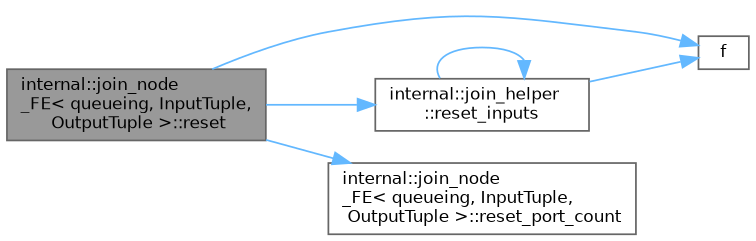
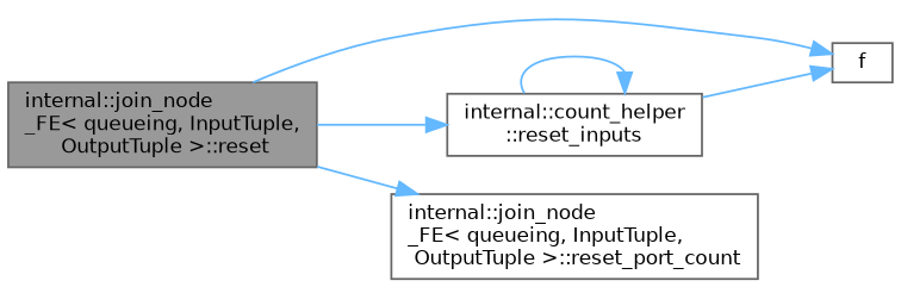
  digraph {
    rankdir=LR
    node [color=grey40 fillcolor=white fontname=Helvetica fontsize=10 shape=box style=filled]
    edge [color=steelblue1 fontname=Helvetica fontsize=10 labelfontname=Helvetica labelfontsize=10 style=solid]
    n1 [color=gray40 fillcolor=grey60 fontcolor=black height=0.2 label="internal::join_node\l_FE\< queueing, InputTuple,\l OutputTuple \>::reset" width=0.4]
    n2 [height=0.2 label=f width=0.4]
-   n3 [height=0.2 label="internal::join_helper\l::reset_inputs" width=0.4]
+   n3 [height=0.2 label="internal::count_helper\l::reset_inputs" width=0.4]
    n4 [height=0.2 label="internal::join_node\l_FE\< queueing, InputTuple,\l OutputTuple \>::reset_port_count" width=0.4]
    n1 -> n2
    n1 -> n3
    n1 -> n4
    n3 -> n2
    n3 -> n3
  }
